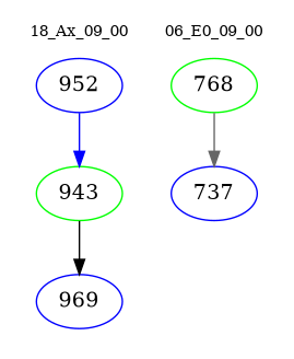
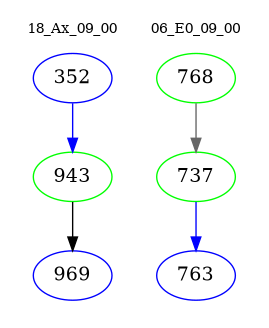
  digraph {
    node [color=blue]
    edge [color=blue]
-   n1 [label=952]
+   n1 [label=352]
    n2 [color=green label=943]
    n3 [label=969]
    n4 [color=green label=768]
-   n5 [label=737]
+   n5 [color=green label=737]
+   n6 [label=763]
    subgraph cluster_1 {
      color=white
      fontsize=10
      label="18_Ax_09_00"
      n1
      n2
      n3
    }
    subgraph cluster_2 {
      color=white
      fontsize=10
      label="06_E0_09_00"
      n4
      n5
+     n6
    }
    n1 -> n2
    n2 -> n3 [color=black]
    n4 -> n5 [color=gray40]
+   n5 -> n6
  }
